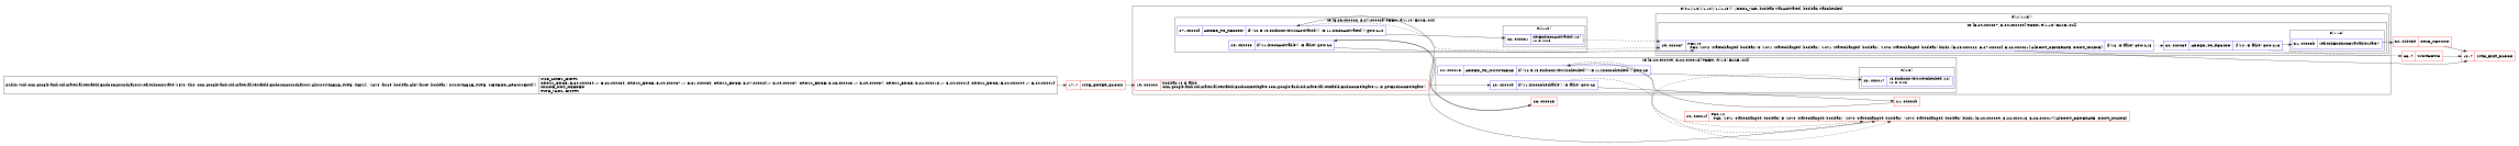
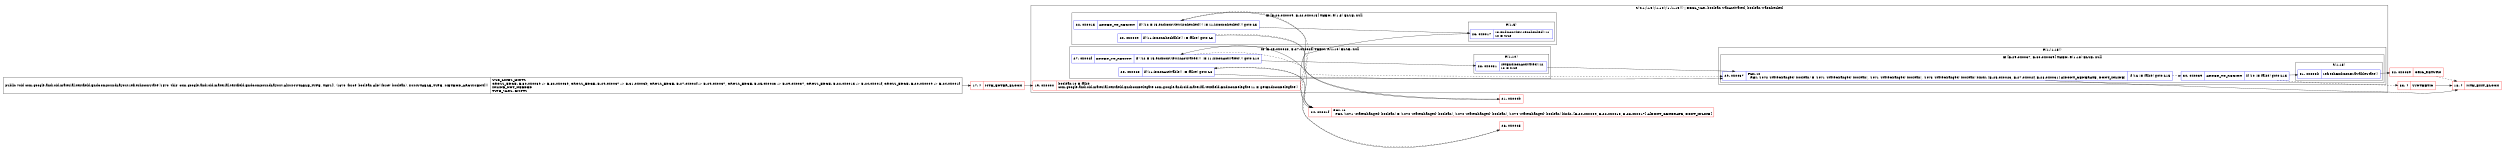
  digraph {
    rankdir=LR
    node [color=blue shape=record]
    n1 [label="{23\:\ 0x0017|r5.endIconView.setChecked(!r2)\lr0 = true\l}"]
    n2 [label="{20\:\ 0x0009|if (r1.isIconCheckable() != false) goto L3\l}"]
-   n3 [label="{22\:\ 0x0015|ADDED_TO_IMMUTABLE\l|if ((r2 = r5.endIconView.isChecked()) != r1.isIconChecked()) goto L5\l}"]
+   n3 [label="{22\:\ 0x0015|ADDED_TO_REGION\l|if ((r2 = r5.endIconView.isChecked()) != r1.isIconChecked()) goto L5\l}"]
    n4 [label="{28\:\ 0x0031|setEndIconActivated(!r2)\lr0 = true\l}"]
    n5 [label="{25\:\ 0x0023|if (r1.isIconActivable() != false) goto L8\l}"]
    n6 [label="{27\:\ 0x002f|ADDED_TO_REGION\l|if ((r2 = r5.endIconView.isActivated()) != r1.isIconActivated()) goto L10\l}"]
    n7 [label="{31\:\ 0x003b|refreshEndIconDrawableState()\l}"]
    n8 [label="{29\:\ 0x0037|PHI: r0 \l  PHI: (r0v2 'stateChanged' boolean) = (r0v1 'stateChanged' boolean), (r0v1 'stateChanged' boolean), (r0v3 'stateChanged' boolean) binds: [B:25:0x0023, B:27:0x002f, B:28:0x0031] A[DONT_GENERATE, DONT_INLINE]\l|if (r6 != false) goto L15\l}"]
    n9 [label="{30\:\ 0x0039|ADDED_TO_REGION\l|if (r0 != false) goto L15\l}"]
    n10 [color=red label="{19\:\ 0x0000|boolean r0 = false\lcom.google.android.material.textfield.EndIconDelegate com.google.android.material.textfield.EndIconDelegate r1 = getEndIconDelegate()\l}"]
    n11 [color=red label="{24\:\ 0x001f|PHI: r0 \l  PHI: (r0v1 'stateChanged' boolean) = (r0v0 'stateChanged' boolean), (r0v0 'stateChanged' boolean), (r0v4 'stateChanged' boolean) binds: [B:20:0x0009, B:22:0x0015, B:23:0x0017] A[DONT_GENERATE, DONT_INLINE]\l}"]
    n12 [color=red label="{21\:\ 0x000b}"]
    n13 [color=red label="{26\:\ 0x0025}"]
    n14 [color=red label="{32\:\ 0x003e|ORIG_RETURN\l}"]
    n15 [color=red label="{18\:\ ?|MTH_EXIT_BLOCK\l}"]
    n16 [color=red label="{33\:\ ?|SYNTHETIC\l}"]
    n17 [color=red label="{17\:\ ?|MTH_ENTER_BLOCK\l}"]
    n18 [label="{public void com.google.android.material.textfield.EndCompoundLayout.refreshIconState((r5v0 'this' com.google.android.material.textfield.EndCompoundLayout A[IMMUTABLE_TYPE, THIS]), (r6v0 'force' boolean A[D('force' boolean), IMMUTABLE_TYPE, METHOD_ARGUMENT]))  | USE_LINES_HINTS\lCROSS_EDGE: B:30:0x0039 \-\> B:32:0x003e, CROSS_EDGE: B:29:0x0037 \-\> B:31:0x003b, CROSS_EDGE: B:27:0x002f \-\> B:29:0x0037, CROSS_EDGE: B:25:0x0023 \-\> B:29:0x0037, CROSS_EDGE: B:22:0x0015 \-\> B:24:0x001f, CROSS_EDGE: B:20:0x0009 \-\> B:24:0x001f\lINLINE_NOT_NEEDED\lTYPE_VARS: EMPTY\l}" color=""]
    subgraph cluster_1 {
      label="R(4:1|(1:5)|(1:10)|(1:(1:15))) | DECL_VAR: boolean wasActivated, boolean wasChecked\l"
      n10
      subgraph cluster_2 {
        label="IF [B:20:0x0009, B:22:0x0015] THEN: R(1:5) ELSE: null"
        n2
        n3
        subgraph cluster_3 {
          label="R(1:5)"
          n1
        }
      }
      subgraph cluster_4 {
        label="IF [B:25:0x0023, B:27:0x002f] THEN: R(1:10) ELSE: null"
        n5
        n6
        subgraph cluster_5 {
          label="R(1:10)"
          n4
        }
      }
      subgraph cluster_6 {
        label="R(1:(1:15))"
        subgraph cluster_7 {
          label="IF [B:29:0x0037, B:30:0x0039] THEN: R(1:15) ELSE: null"
          n8
          n9
          subgraph cluster_8 {
            label="R(1:15)"
            n7
          }
        }
      }
    }
-   n1 -> n11 [style=dashed]
+   n1 -> n11
    n2 -> n11 [style=dashed]
    n2 -> n12
    n3 -> n1
    n3 -> n11 [style=dashed]
-   n4 -> n8 [style=dashed]
+   n4 -> n8
    n5 -> n8 [style=solid]
-   n5 -> n13
+   n5 -> n13 [style=dashed]
    n6 -> n4
    n6 -> n8 [style=dashed]
    n7 -> n14
    n8 -> n9 [style=dashed]
    n8 -> n15
    n9 -> n7
    n9 -> n16 [style=dashed]
-   n10 -> n2
    n11 -> n5
    n12 -> n3
    n13 -> n6
-   n14 -> n15
+   n14 -> n15 [style=dashed]
    n16 -> n15
    n17 -> n10
    n18 -> n17
  }
